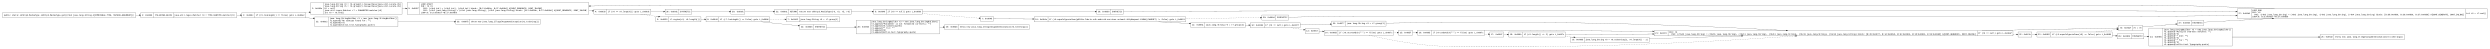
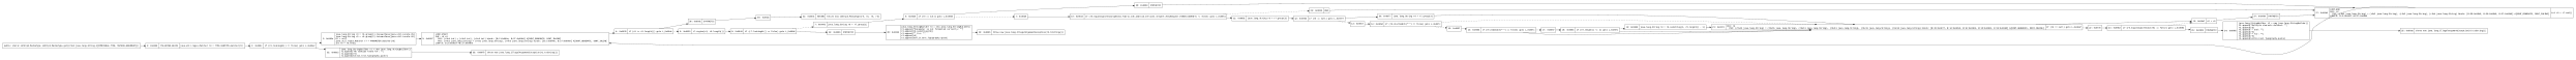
  digraph {
    fontname="Liberation Mono"
    rankdir=LR
    node [fontname="Liberation Mono" shape=record]
    edge [fontname="Liberation Mono"]
    n1 [label="{0\:\ 0x0000|MTH_ENTER_BLOCK\l|java.util.regex.Matcher r0 = TYPE_SUBTYPE.matcher(r9)\l}"]
    n2 [label="{1\:\ 0x000c|if (r0.lookingAt() == false) goto L_0x00e2\l}"]
    n3 [label="{2\:\ 0x000e|java.lang.String r3 = r0.group(1).toLowerCase(java.util.Locale.US)\ljava.lang.String r5 = r0.group(2).toLowerCase(java.util.Locale.US)\lr6 = null\ljava.util.regex.Matcher r7 = PARAMETER.matcher(r9)\lint r0 = r0.end()\l}"]
    n4 [label="{32\:\ 0x00e2|java.lang.StringBuilder r1 = new java.lang.StringBuilder()\lr1.append(\"No subtype found for: \"\")\lr1.append(r9)\lr1.append(kotlin.text.Typography.quote)\l}"]
    n5 [label="{3\:\ 0x002f|LOOP_START\lPHI: r0 r6 \l  PHI: (r0v4 int) = (r0v3 int), (r0v9 int) binds: [B:2:0x000e, B:27:0x00b0] A[DONT_GENERATE, DONT_INLINE]\l  PHI: (r6v2 java.lang.String) = (r6v1 java.lang.String), (r6v3 java.lang.String) binds: [B:2:0x000e, B:27:0x00b0] A[DONT_GENERATE, DONT_INLINE]\lLOOP:0: B:3:0x002f\-\>B:27:0x00b0\l}"]
    n6 [label="{33\:\ 0x00fb|throw new java.lang.IllegalArgumentException(r1.toString())\l}"]
    n7 [label="{4\:\ 0x0033|if (r0 \>= r9.length()) goto L_0x00dc\l}"]
    n8 [label="{5\:\ 0x0035|r7.region(r0, r9.length())\l}"]
    n9 [label="{36\:\ 0x00dc|SYNTHETIC\l}"]
    n10 [label="{6\:\ 0x0040|if (r7.lookingAt() == false) goto L_0x00b6\l}"]
    n11 [label="{30\:\ 0x00dc}"]
    n12 [label="{7\:\ 0x0042|java.lang.String r0 = r7.group(1)\l}"]
    n13 [label="{34\:\ 0x00b6|SYNTHETIC\l}"]
    n14 [label="{8\:\ 0x0046|if (r0 == null) goto L_0x00b0\l}"]
    n15 [label="{28\:\ 0x00b6|java.lang.StringBuilder r3 = new java.lang.StringBuilder()\lr3.append(\"Parameter is not formatted correctly: \"\")\lr3.append(r9.substring(r0))\lr3.append(\"\" for: \"\")\lr3.append(r9)\lr3.append(kotlin.text.Typography.quote)\l}"]
    n16 [label="{9\:\ 0x0048}"]
    n17 [label="{38\:\ 0x00b0|SYNTHETIC\l}"]
    n18 [label="{10\:\ 0x004e|if (r0.equalsIgnoreCase(p018io.fabric.sdk.android.services.network.HttpRequest.PARAM_CHARSET) != false) goto L_0x0051\l}"]
    n19 [label="{27\:\ 0x00b0|LOOP_END\lPHI: r6 \l  PHI: (r6v3 java.lang.String) = (r6v2 java.lang.String), (r6v2 java.lang.String), (r6v4 java.lang.String) binds: [B:38:0x00b0, B:39:0x00b0, B:37:0x00b0] A[DONT_GENERATE, DONT_INLINE]\lLOOP:0: B:3:0x002f\-\>B:27:0x00b0\l|int r0 = r7.end()\l}"]
    n20 [label="{11\:\ 0x0051|java.lang.String r0 = r7.group(2)\l}"]
-   n21 [label="{39\:\ 0x00b0|SYNTHETIC\l}"]
+   n21 [label="{39\:\ 0x00b0|END\l}"]
    n22 [label="{12\:\ 0x0055|if (r0 == null) goto L_0x0077\l}"]
    n23 [label="{13\:\ 0x0057}"]
    n24 [label="{20\:\ 0x0077|java.lang.String r0 = r7.group(3)\l}"]
    n25 [label="{14\:\ 0x005d|if (r0.startsWith(\"'\") == false) goto L_0x007c\l}"]
    n26 [label="{21\:\ 0x007c|PHI: r0 \l  PHI: (r0v12 java.lang.String) = (r0v15 java.lang.String), (r0v11 java.lang.String), (r0v11 java.lang.String), (r0v11 java.lang.String), (r0v16 java.lang.String) binds: [B:20:0x0077, B:14:0x005d, B:16:0x0065, B:18:0x006b, B:19:0x006d] A[DONT_GENERATE, DONT_INLINE]\l|if (r6 == null) goto L_0x00af\l}"]
    n27 [label="{15\:\ 0x005f}"]
    n28 [label="{16\:\ 0x0065|if (r0.endsWith(\"'\") == false) goto L_0x007c\l}"]
    n29 [label="{22\:\ 0x007e}"]
    n30 [label="{26\:\ 0x00af|r6 = r0\l}"]
    n31 [label="{17\:\ 0x0067}"]
    n32 [label="{18\:\ 0x006b|if (r0.length() \<= 2) goto L_0x007c\l}"]
    n33 [label="{19\:\ 0x006d|java.lang.String r0 = r0.substring(1, r0.length() \- 1)\l}"]
    n34 [label="{23\:\ 0x0082|if (r0.equalsIgnoreCase(r6) == false) goto L_0x0085\l}"]
    n35 [label="{37\:\ 0x00b0|SYNTHETIC\l}"]
    n36 [label="{35\:\ 0x0085|SYNTHETIC\l}"]
    n37 [label="{24\:\ 0x0085|java.lang.StringBuilder r3 = new java.lang.StringBuilder()\lr3.append(\"Multiple charsets defined: \"\")\lr3.append(r6)\lr3.append(\"\" and: \"\")\lr3.append(r0)\lr3.append(\"\" for: \"\")\lr3.append(r9)\lr3.append(kotlin.text.Typography.quote)\l}"]
    n38 [label="{25\:\ 0x00ae|throw new java.lang.IllegalArgumentException(r3.toString())\l}"]
    n39 [label="{29\:\ 0x00db|throw new java.lang.IllegalArgumentException(r3.toString())\l}"]
    n40 [label="{31\:\ 0x00e1|RETURN\l|return new okhttp3.MediaType(r9, r3, r5, r6)\l}"]
    n41 [label="{public static okhttp3.MediaType okhttp3.MediaType.get((r9v0 java.lang.String A[IMMUTABLE_TYPE, METHOD_ARGUMENT])) }"]
    n1 -> n2
    n2 -> n3 [style=dashed]
    n2 -> n4
    n3 -> n5
    n4 -> n6
    n5 -> n7
    n7 -> n8 [style=dashed]
    n7 -> n9
    n8 -> n10
    n9 -> n11
    n10 -> n12 [style=dashed]
    n10 -> n13
    n11 -> n40
-   n40 -> n14
+   n12 -> n14
    n13 -> n15
    n14 -> n16 [style=dashed]
    n14 -> n17
    n15 -> n39
    n16 -> n18
    n17 -> n19
    n18 -> n20
    n18 -> n21 [style=dashed]
    n19 -> n5
    n20 -> n22
    n21 -> n19
    n22 -> n23 [style=dashed]
    n22 -> n24
    n23 -> n25
    n24 -> n26
    n25 -> n26 [style=dashed]
    n25 -> n27 [style=dashed]
    n26 -> n29 [style=dashed]
    n26 -> n30
    n27 -> n28
    n28 -> n26
    n28 -> n31 [style=dashed]
    n29 -> n34
    n30 -> n35
    n31 -> n32
    n32 -> n26
    n32 -> n33 [style=dashed]
    n33 -> n26
    n34 -> n30 [style=dashed]
    n34 -> n36
    n35 -> n19
    n36 -> n37
    n37 -> n38
    n41 -> n1
  }
